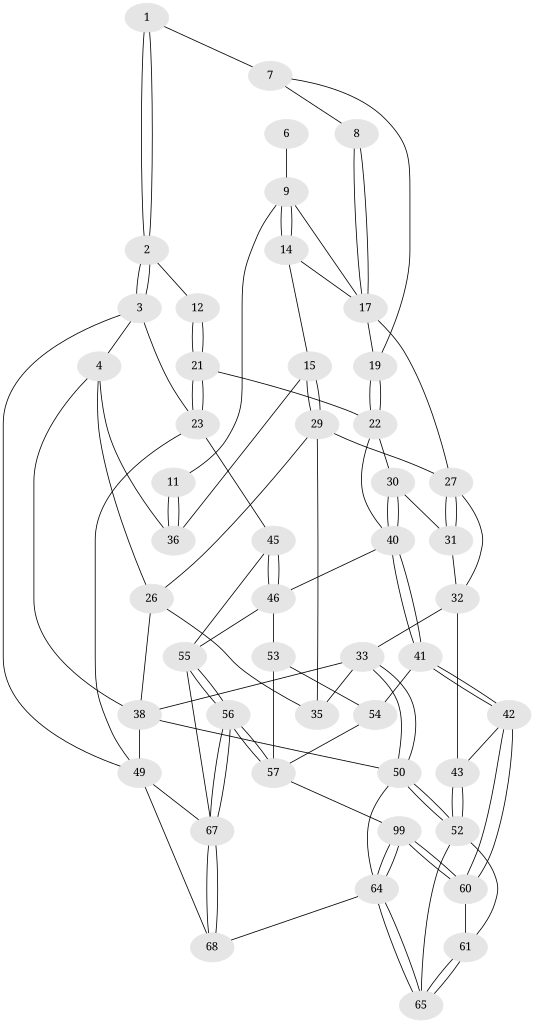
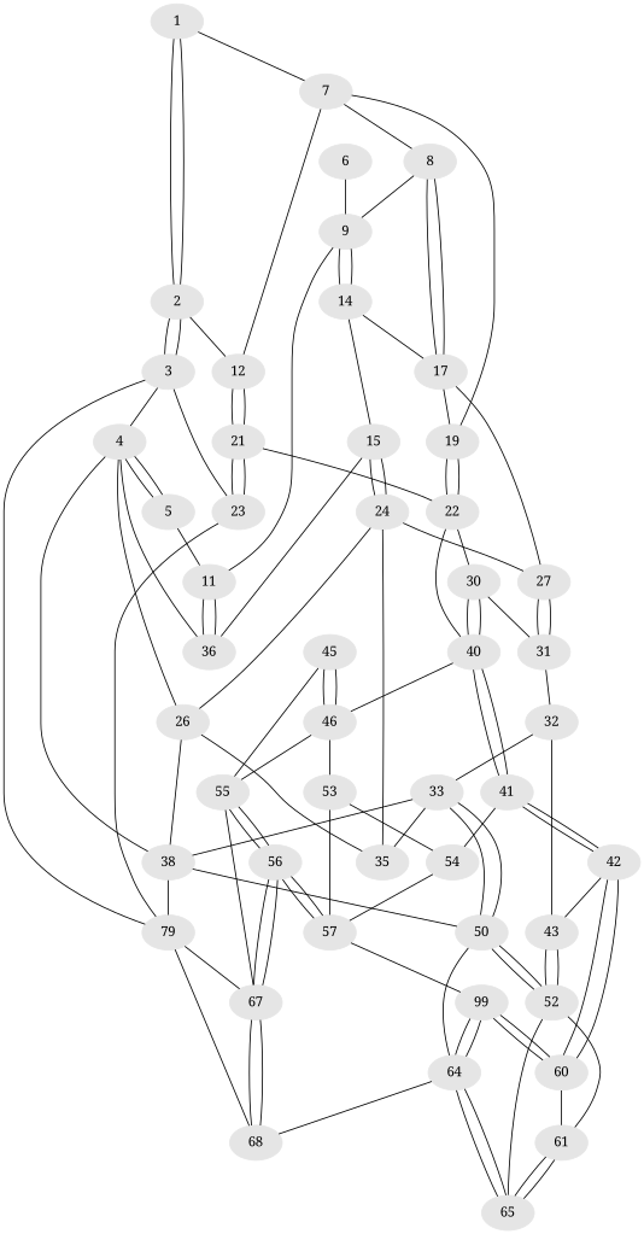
  graph {
    fontname="Noto Serif"
    node [color=gray90 fontname="Noto Serif" style=filled]
    edge [fontname="Noto Serif"]
    1
    2
    7 [super="+13"]
    3
    12
    8
    19
    4 [super="+20"]
    23 [super="+44"]
-   49 [super="+70"]
+   49 [super="+70" label=79]
    21
+   5
    n13 [label=36]
    26 [super="+37"]
    38 [super="+39"]
    45
    67 [super="+69"]
    68
    11
    35
    50 [super="+51"]
    9 [super="+10"]
    6
    14
    17 [super="+18"]
    22 [super="+29"]
    27 [super="+28"]
    15
-   24 [super="+25" label=29]
+   24 [super="+25"]
    31
    32 [super="+36"]
    30
    40 [super="+48"]
    41
    46 [super="+47"]
    55 [super="+63"]
    33 [super="+34"]
    43
    52 [super="+62"]
    64 [super="+66"]
    42
    54
    53
    60
    57 [super="+58"]
    61
    65
    56
    n49 [label=99]
    1 -- 2
    1 -- 2
    1 -- 7
    2 -- 3
    2 -- 3
    2 -- 12
+   7 -- 12
    7 -- 8
    7 -- 19
    3 -- 4
    3 -- 23
    3 -- 49
    12 -- 21
    12 -- 21
-   17 -- 9
+   8 -- 9
    8 -- 17
    8 -- 17
    19 -- 22
    19 -- 22
+   4 -- 5
+   4 -- 5
    4 -- n13
    4 -- 26
    4 -- 38
    23 -- 49
-   23 -- 45
    49 -- 67
    49 -- 68
    21 -- 23
    21 -- 23
    21 -- 22
+   5 -- 11
    26 -- 38
    26 -- 35
    38 -- 49
    38 -- 50
    45 -- 46
    45 -- 46
    45 -- 55
    67 -- 68
    67 -- 68
    11 -- n13
    11 -- n13
    50 -- 52
    50 -- 52
    50 -- 64
    9 -- 11
    9 -- 14
    9 -- 14
    6 -- 9
    14 -- 17
    14 -- 15
    17 -- 19
    17 -- 27
    22 -- 30
    22 -- 40
    27 -- 31
    27 -- 31
-   27 -- 32
    15 -- n13
    15 -- 24
    15 -- 24
    24 -- 26
    24 -- 35
    24 -- 27
    31 -- 32
    32 -- 33
    32 -- 43
    30 -- 31
    30 -- 40
    30 -- 40
    40 -- 41
    40 -- 41
    40 -- 46
    41 -- 42
    41 -- 42
    41 -- 54
    46 -- 55
    46 -- 53
    55 -- 67
    55 -- 56
    55 -- 56
    33 -- 38
    33 -- 35
    33 -- 50
    33 -- 50
    43 -- 52
    43 -- 52
    52 -- 61
    52 -- 65
    64 -- 68
    64 -- 65
    64 -- 65
    42 -- 43
    42 -- 60
    42 -- 60
    54 -- 57
    53 -- 54
    53 -- 57
    60 -- 61
    57 -- n49
    61 -- 65
    61 -- 65
    56 -- 67
    56 -- 67
    56 -- 57
    56 -- 57
    n49 -- 64
    n49 -- 64
    n49 -- 60
    n49 -- 60
  }
